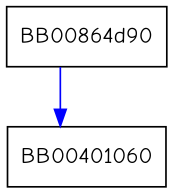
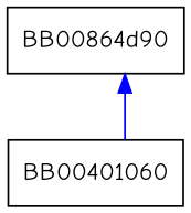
  digraph {
    splines=ortho
    fontname="Comic Neue"
    node [shape=box fontname="Comic Neue"]
    BB00864d90
    BB00401060
-   BB00864d90 -> BB00401060 [color=blue fontname="Comic Neue"]
+   BB00401060 -> BB00864d90 [color=blue fontname="Comic Neue"]
  }
